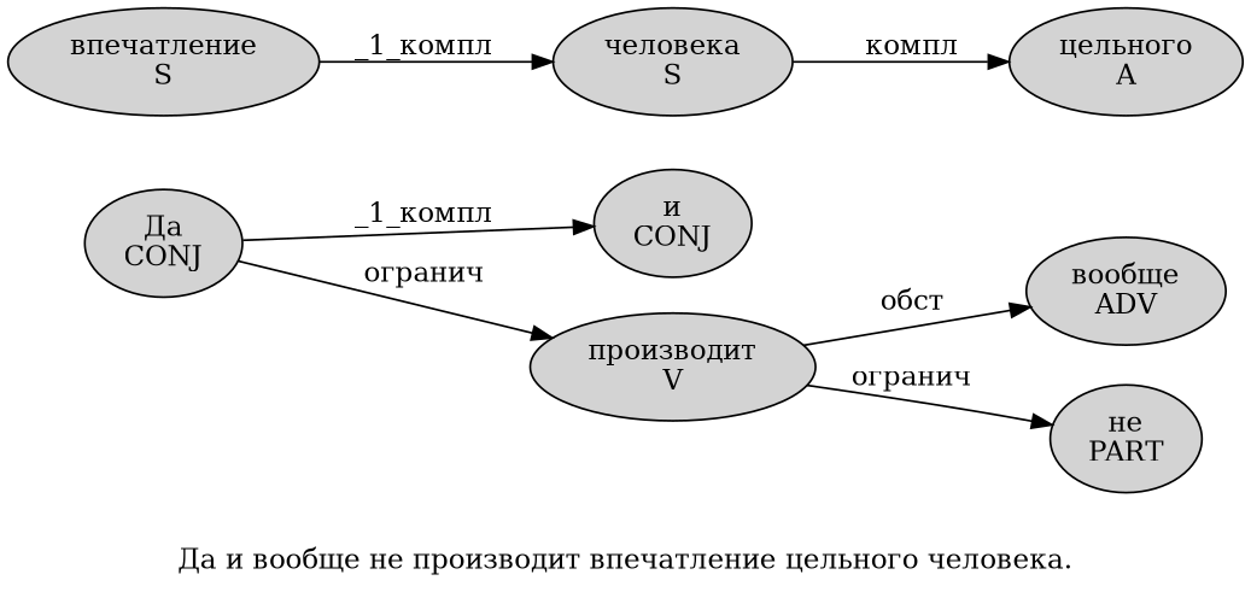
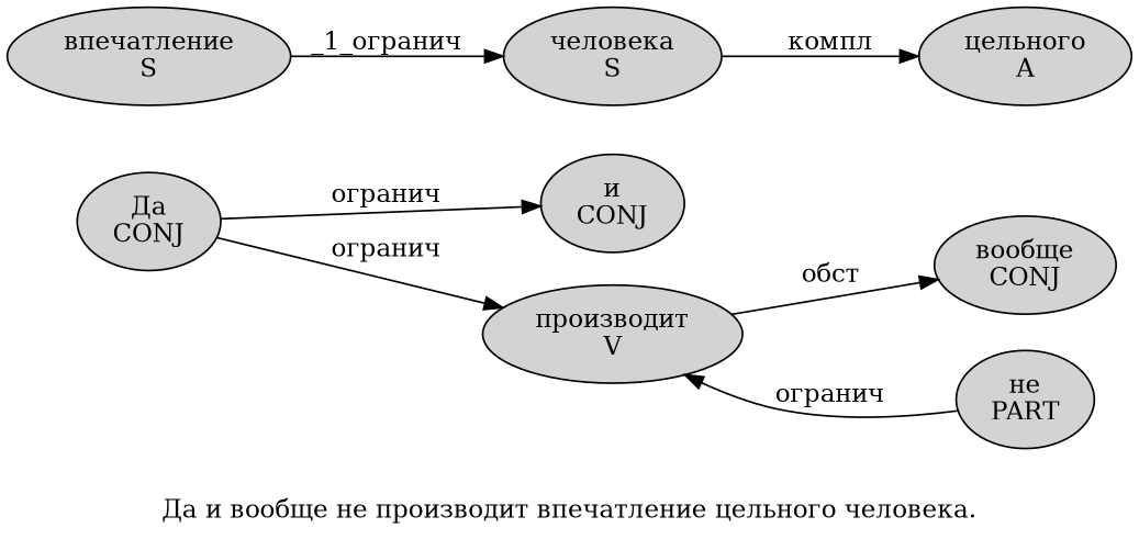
  digraph {
    label="Да и вообще не производит впечатление цельного человека."
    rankdir=LR
    node [fillcolor=lightgray penwidth=1 shape=ellipse style=filled]
    n1 [label="Да\nCONJ"]
    n2 [label="и\nCONJ"]
    n3 [label="производит\nV"]
-   n4 [label="вообще\nADV"]
+   n4 [label="вообще\nCONJ"]
    n5 [label="не\nPART"]
    n6 [label="впечатление\nS"]
    n7 [label="человека\nS"]
    n8 [label="цельного\nA"]
-   n1 -> n2 [label="_1_компл"]
+   n1 -> n2 [label="огранич"]
    n1 -> n3 [label="огранич"]
    n3 -> n4 [label="обст"]
-   n3 -> n5 [label="огранич"]
-   n6 -> n7 [label="_1_компл"]
+   n5 -> n3 [label="огранич"]
+   n6 -> n7 [label="_1_огранич"]
    n7 -> n8 [label="компл"]
  }
